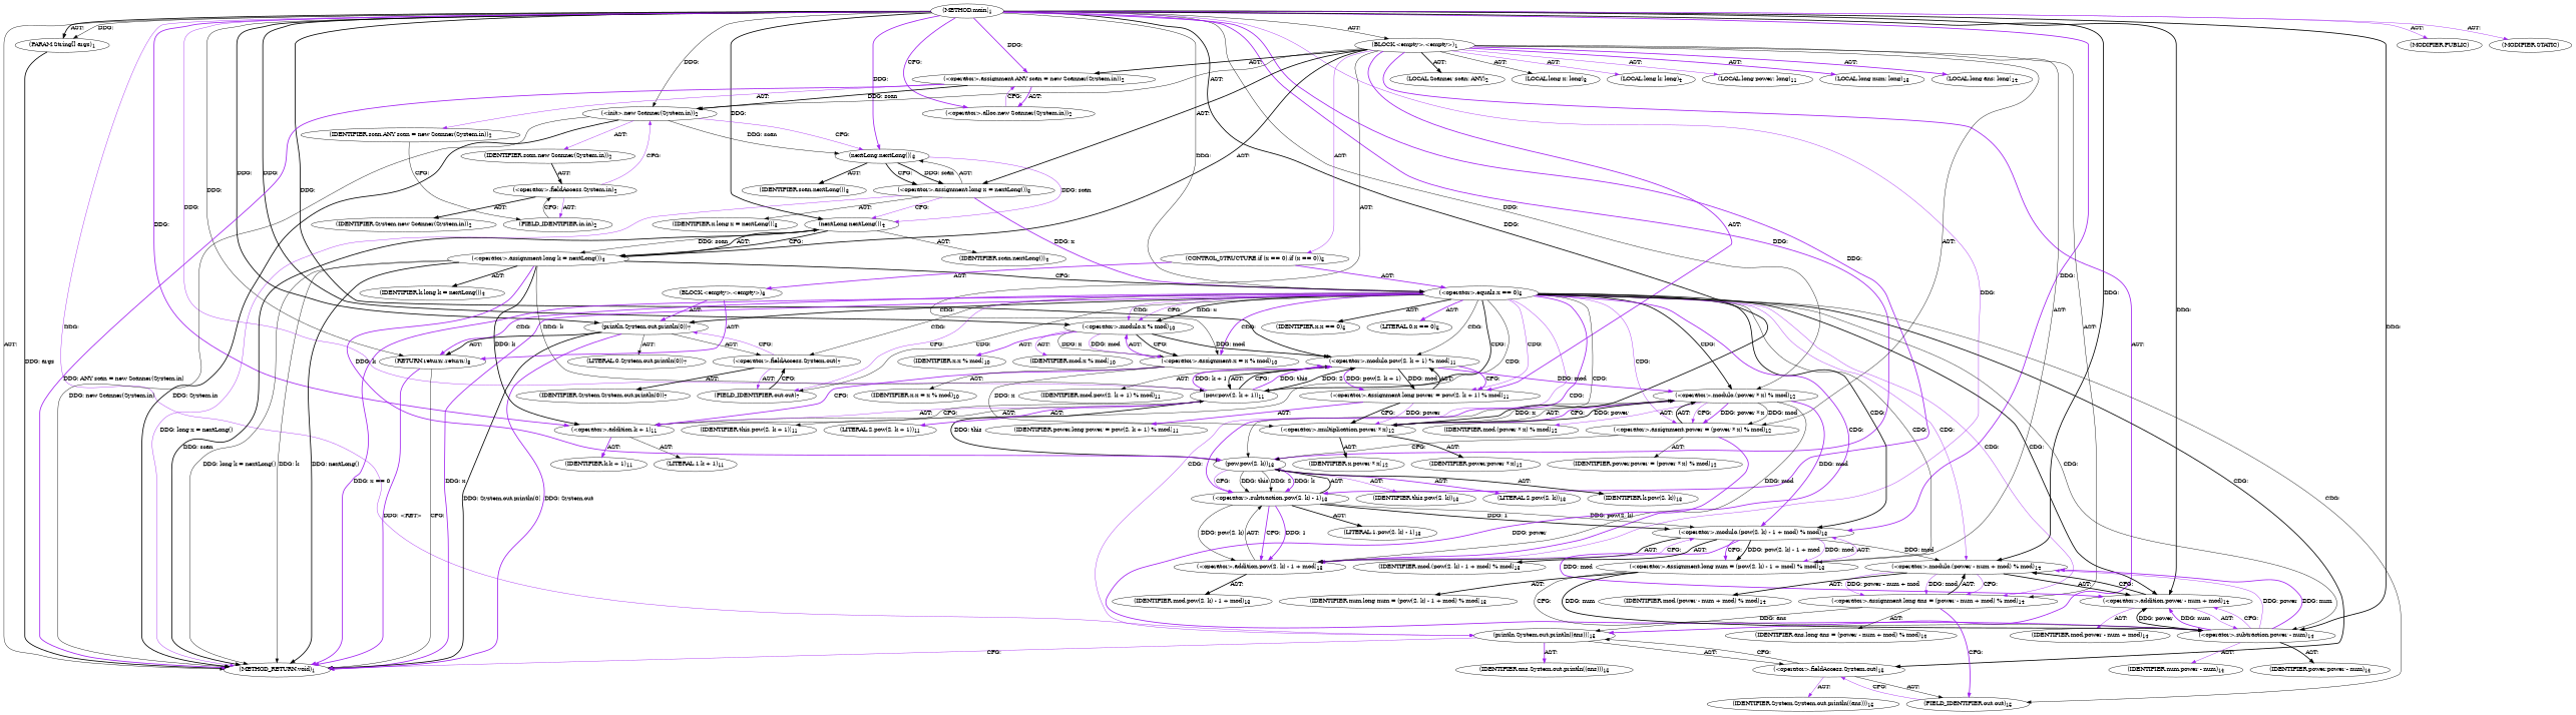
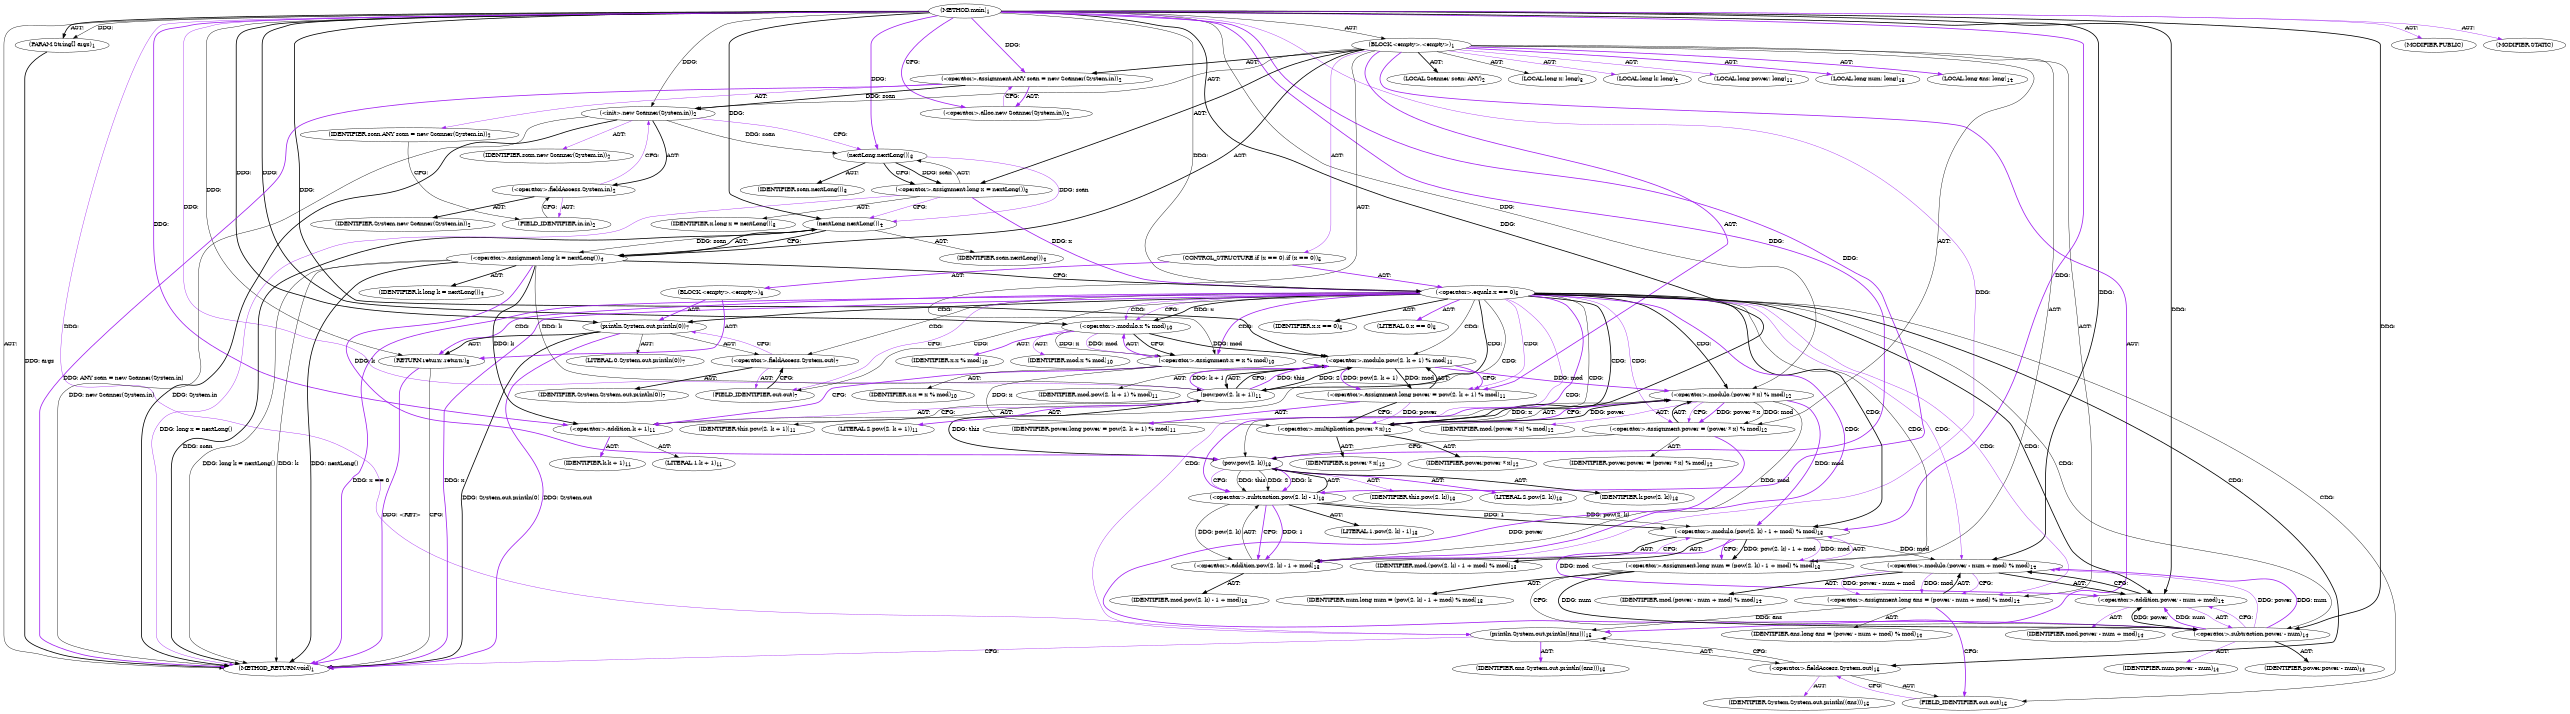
  digraph {
    edge [color=black style=bold]
    n1 [label=<(METHOD,main)<SUB>1</SUB>>]
    n2 [label=<(PARAM,String[] args)<SUB>1</SUB>>]
    n3 [label=<(BLOCK,&lt;empty&gt;,&lt;empty&gt;)<SUB>1</SUB>>]
    n4 [label=<(&lt;operator&gt;.assignment,ANY scan = new Scanner(System.in))<SUB>2</SUB>>]
    n5 [label=<(&lt;operator&gt;.alloc,new Scanner(System.in))<SUB>2</SUB>>]
    n6 [label=<(&lt;init&gt;,new Scanner(System.in))<SUB>2</SUB>>]
    n7 [label=<(nextLong,nextLong())<SUB>3</SUB>>]
    n8 [label=<(nextLong,nextLong())<SUB>4</SUB>>]
    n9 [label=<(&lt;operator&gt;.equals,x == 0)<SUB>5</SUB>>]
    n10 [label=<(println,System.out.println(0))<SUB>7</SUB>>]
    n11 [label=<(RETURN,return;,return;)<SUB>8</SUB>>]
    n12 [label=<(&lt;operator&gt;.modulo,x % mod)<SUB>10</SUB>>]
    n13 [label=<(&lt;operator&gt;.modulo,pow(2, k + 1) % mod)<SUB>11</SUB>>]
    n14 [label=<(pow,pow(2, k + 1))<SUB>11</SUB>>]
    n15 [label=<(&lt;operator&gt;.addition,k + 1)<SUB>11</SUB>>]
    n16 [label=<(&lt;operator&gt;.modulo,(power * x) % mod)<SUB>12</SUB>>]
    n17 [label=<(&lt;operator&gt;.multiplication,power * x)<SUB>12</SUB>>]
    n18 [label=<(&lt;operator&gt;.modulo,(pow(2, k) - 1 + mod) % mod)<SUB>13</SUB>>]
    n19 [label=<(&lt;operator&gt;.addition,pow(2, k) - 1 + mod)<SUB>13</SUB>>]
    n20 [label=<(&lt;operator&gt;.subtraction,pow(2, k) - 1)<SUB>13</SUB>>]
    n21 [label=<(pow,pow(2, k))<SUB>13</SUB>>]
    n22 [label=<(&lt;operator&gt;.modulo,(power - num + mod) % mod)<SUB>14</SUB>>]
    n23 [label=<(&lt;operator&gt;.addition,power - num + mod)<SUB>14</SUB>>]
    n24 [label=<(&lt;operator&gt;.subtraction,power - num)<SUB>14</SUB>>]
    n25 [label=<(println,System.out.println((ans)))<SUB>15</SUB>>]
    n26 [label=<(MODIFIER,PUBLIC)>]
    n27 [label=<(MODIFIER,STATIC)>]
    n28 [label=<(METHOD_RETURN,void)<SUB>1</SUB>>]
    n29 [label=<(LOCAL,Scanner scan: ANY)<SUB>2</SUB>>]
    n30 [label=<(LOCAL,long x: long)<SUB>3</SUB>>]
    n31 [label=<(&lt;operator&gt;.assignment,long x = nextLong())<SUB>3</SUB>>]
    n32 [label=<(LOCAL,long k: long)<SUB>4</SUB>>]
    n33 [label=<(&lt;operator&gt;.assignment,long k = nextLong())<SUB>4</SUB>>]
    n34 [label=<(CONTROL_STRUCTURE,if (x == 0),if (x == 0))<SUB>5</SUB>>]
    n35 [label=<(&lt;operator&gt;.assignment,x = x % mod)<SUB>10</SUB>>]
    n36 [label=<(LOCAL,long power: long)<SUB>11</SUB>>]
    n37 [label=<(&lt;operator&gt;.assignment,long power = pow(2, k + 1) % mod)<SUB>11</SUB>>]
    n38 [label=<(&lt;operator&gt;.assignment,power = (power * x) % mod)<SUB>12</SUB>>]
    n39 [label=<(LOCAL,long num: long)<SUB>13</SUB>>]
    n40 [label=<(&lt;operator&gt;.assignment,long num = (pow(2, k) - 1 + mod) % mod)<SUB>13</SUB>>]
    n41 [label=<(LOCAL,long ans: long)<SUB>14</SUB>>]
    n42 [label=<(&lt;operator&gt;.assignment,long ans = (power - num + mod) % mod)<SUB>14</SUB>>]
    n43 [label=<(IDENTIFIER,scan,ANY scan = new Scanner(System.in))<SUB>2</SUB>>]
    n44 [label=<(IDENTIFIER,scan,new Scanner(System.in))<SUB>2</SUB>>]
    n45 [label=<(&lt;operator&gt;.fieldAccess,System.in)<SUB>2</SUB>>]
    n46 [label=<(IDENTIFIER,scan,nextLong())<SUB>3</SUB>>]
    n47 [label=<(IDENTIFIER,scan,nextLong())<SUB>4</SUB>>]
    n48 [label=<(IDENTIFIER,x,x == 0)<SUB>5</SUB>>]
    n49 [label=<(LITERAL,0,x == 0)<SUB>5</SUB>>]
    n50 [label=<(&lt;operator&gt;.fieldAccess,System.out)<SUB>7</SUB>>]
    n51 [label=<(FIELD_IDENTIFIER,out,out)<SUB>7</SUB>>]
    n52 [label=<(&lt;operator&gt;.fieldAccess,System.out)<SUB>15</SUB>>]
    n53 [label=<(FIELD_IDENTIFIER,out,out)<SUB>15</SUB>>]
    n54 [label=<(LITERAL,0,System.out.println(0))<SUB>7</SUB>>]
    n55 [label=<(IDENTIFIER,x,x % mod)<SUB>10</SUB>>]
    n56 [label=<(IDENTIFIER,mod,x % mod)<SUB>10</SUB>>]
    n57 [label=<(IDENTIFIER,mod,pow(2, k + 1) % mod)<SUB>11</SUB>>]
    n58 [label=<(IDENTIFIER,this,pow(2, k + 1))<SUB>11</SUB>>]
    n59 [label=<(LITERAL,2,pow(2, k + 1))<SUB>11</SUB>>]
    n60 [label=<(IDENTIFIER,k,k + 1)<SUB>11</SUB>>]
    n61 [label=<(LITERAL,1,k + 1)<SUB>11</SUB>>]
    n62 [label=<(IDENTIFIER,mod,(power * x) % mod)<SUB>12</SUB>>]
    n63 [label=<(IDENTIFIER,power,power * x)<SUB>12</SUB>>]
    n64 [label=<(IDENTIFIER,x,power * x)<SUB>12</SUB>>]
    n65 [label=<(IDENTIFIER,mod,(pow(2, k) - 1 + mod) % mod)<SUB>13</SUB>>]
    n66 [label=<(IDENTIFIER,mod,pow(2, k) - 1 + mod)<SUB>13</SUB>>]
    n67 [label=<(LITERAL,1,pow(2, k) - 1)<SUB>13</SUB>>]
    n68 [label=<(IDENTIFIER,this,pow(2, k))<SUB>13</SUB>>]
    n69 [label=<(LITERAL,2,pow(2, k))<SUB>13</SUB>>]
    n70 [label=<(IDENTIFIER,k,pow(2, k))<SUB>13</SUB>>]
    n71 [label=<(IDENTIFIER,mod,(power - num + mod) % mod)<SUB>14</SUB>>]
    n72 [label=<(IDENTIFIER,mod,power - num + mod)<SUB>14</SUB>>]
    n73 [label=<(IDENTIFIER,power,power - num)<SUB>14</SUB>>]
    n74 [label=<(IDENTIFIER,num,power - num)<SUB>14</SUB>>]
    n75 [label=<(IDENTIFIER,ans,System.out.println((ans)))<SUB>15</SUB>>]
    n76 [label=<(IDENTIFIER,x,long x = nextLong())<SUB>3</SUB>>]
    n77 [label=<(IDENTIFIER,k,long k = nextLong())<SUB>4</SUB>>]
    n78 [label=<(BLOCK,&lt;empty&gt;,&lt;empty&gt;)<SUB>6</SUB>>]
    n79 [label=<(IDENTIFIER,x,x = x % mod)<SUB>10</SUB>>]
    n80 [label=<(IDENTIFIER,power,long power = pow(2, k + 1) % mod)<SUB>11</SUB>>]
    n81 [label=<(IDENTIFIER,power,power = (power * x) % mod)<SUB>12</SUB>>]
    n82 [label=<(IDENTIFIER,num,long num = (pow(2, k) - 1 + mod) % mod)<SUB>13</SUB>>]
    n83 [label=<(IDENTIFIER,ans,long ans = (power - num + mod) % mod)<SUB>14</SUB>>]
    n84 [label=<(FIELD_IDENTIFIER,in,in)<SUB>2</SUB>>]
    n85 [label=<(IDENTIFIER,System,new Scanner(System.in))<SUB>2</SUB>>]
    n86 [label=<(IDENTIFIER,System,System.out.println(0))<SUB>7</SUB>>]
    n87 [label=<(IDENTIFIER,System,System.out.println((ans)))<SUB>15</SUB>>]
    n1 -> n2 [label="AST: "]
    n1 -> n2 [label="DDG: " style=solid]
    n1 -> n3 [label="AST: " style=solid]
    n1 -> n4 [color=purple label="DDG: "]
    n1 -> n5 [color=purple label="CFG: "]
    n1 -> n6 [label="DDG: " style=solid]
    n1 -> n7 [color=purple label="DDG: "]
    n1 -> n8 [label="DDG: "]
    n1 -> n9 [label="DDG: " style=solid]
    n1 -> n10 [label="DDG: "]
    n1 -> n11 [label="DDG: " style=solid]
    n1 -> n12 [label="DDG: "]
    n1 -> n13 [label="DDG: "]
    n1 -> n14 [color=purple label="DDG: " style=solid]
    n1 -> n15 [color=purple label="DDG: "]
    n1 -> n16 [label="DDG: " style=solid]
    n1 -> n17 [label="DDG: "]
    n1 -> n18 [color=purple label="DDG: "]
    n1 -> n19 [color=purple label="DDG: " style=solid]
    n1 -> n20 [color=purple label="DDG: "]
    n1 -> n21 [color=purple label="DDG: "]
    n1 -> n22 [label="DDG: "]
    n1 -> n23 [label="DDG: "]
    n1 -> n24 [label="DDG: "]
    n1 -> n25 [color=purple label="DDG: " style=solid]
    n1 -> n26 [color=purple label="AST: " style=solid]
    n1 -> n27 [color=purple label="AST: " style=solid]
    n1 -> n28 [label="AST: " style=solid]
    n2 -> n28 [label="DDG: args"]
    n3 -> n4 [label="AST: "]
    n3 -> n6 [label="AST: " style=solid]
    n3 -> n25 [color=purple label="AST: "]
    n3 -> n29 [label="AST: "]
    n3 -> n30 [label="AST: " style=solid]
    n3 -> n31 [label="AST: "]
    n3 -> n32 [color=purple label="AST: " style=solid]
    n3 -> n33 [label="AST: "]
    n3 -> n34 [color=purple label="AST: " style=solid]
    n3 -> n35 [label="AST: " style=solid]
    n3 -> n36 [color=purple label="AST: " style=solid]
    n3 -> n37 [color=purple label="AST: "]
    n3 -> n38 [label="AST: " style=solid]
    n3 -> n39 [color=purple label="AST: "]
    n3 -> n40 [label="AST: " style=solid]
    n3 -> n41 [color=purple label="AST: "]
    n3 -> n42 [label="AST: " style=solid]
    n4 -> n5 [color=purple label="AST: "]
    n4 -> n6 [label="DDG: scan"]
    n4 -> n28 [color=purple label="DDG: ANY scan = new Scanner(System.in)"]
    n4 -> n43 [color=purple label="AST: " style=solid]
    n5 -> n4 [color=purple label="CFG: " style=solid]
    n6 -> n7 [color=purple label="CFG: " style=solid]
    n6 -> n7 [label="DDG: scan" style=solid]
    n6 -> n28 [label="DDG: System.in"]
    n6 -> n28 [label="DDG: new Scanner(System.in)" style=solid]
    n6 -> n44 [color=purple label="AST: " style=solid]
-   n44 -> n45 [label="AST: "]
+   n6 -> n45 [label="AST: "]
    n7 -> n8 [color=purple label="DDG: scan" style=solid]
    n7 -> n31 [label="CFG: "]
    n7 -> n31 [label="DDG: scan"]
    n7 -> n46 [label="AST: "]
    n8 -> n28 [label="DDG: scan"]
    n8 -> n33 [label="CFG: "]
    n8 -> n33 [label="DDG: scan" style=solid]
    n8 -> n47 [label="AST: " style=solid]
    n9 -> n10 [label="CDG: "]
    n9 -> n11 [color=purple label="CDG: "]
    n9 -> n12 [color=purple label="CFG: " style=solid]
    n9 -> n12 [label="DDG: x"]
    n9 -> n12 [color=purple label="CDG: " style=solid]
    n9 -> n13 [label="CDG: " style=solid]
    n9 -> n14 [label="CDG: "]
    n9 -> n15 [label="CDG: " style=solid]
    n9 -> n16 [label="CDG: "]
+   n9 -> n17 [label="CDG: "]
    n9 -> n18 [label="CDG: "]
    n9 -> n19 [color=purple label="CDG: "]
    n9 -> n20 [color=purple label="CDG: "]
    n9 -> n21 [label="CDG: " style=solid]
    n9 -> n22 [color=purple label="CDG: " style=solid]
    n9 -> n23 [label="CDG: "]
    n9 -> n24 [label="CDG: " style=solid]
    n9 -> n25 [color=purple label="CDG: " style=solid]
    n9 -> n28 [color=purple label="DDG: x"]
    n9 -> n28 [color=purple label="DDG: x == 0"]
    n9 -> n35 [color=purple label="CDG: "]
    n9 -> n37 [color=purple label="CDG: " style=solid]
    n9 -> n38 [color=purple label="CDG: " style=solid]
    n9 -> n40 [label="CDG: " style=solid]
    n9 -> n42 [color=purple label="CDG: " style=solid]
    n9 -> n48 [label="AST: "]
    n9 -> n49 [color=purple label="AST: "]
    n9 -> n50 [label="CDG: " style=solid]
    n9 -> n51 [color=purple label="CFG: " style=solid]
    n9 -> n51 [label="CDG: " style=solid]
    n9 -> n52 [label="CDG: "]
    n9 -> n53 [label="CDG: " style=solid]
    n10 -> n11 [label="AST: "]
    n10 -> n28 [color=purple label="DDG: System.out"]
    n10 -> n28 [label="DDG: System.out.println(0)"]
    n10 -> n50 [label="AST: " style=solid]
    n10 -> n54 [label="AST: " style=solid]
    n11 -> n28 [label="CFG: " style=solid]
    n11 -> n28 [color=purple label="DDG: &lt;RET&gt;"]
    n12 -> n13 [label="DDG: mod"]
    n12 -> n35 [label="CFG: "]
    n12 -> n35 [label="DDG: x" style=solid]
    n12 -> n35 [color=purple label="DDG: mod" style=solid]
    n12 -> n55 [color=purple label="AST: "]
    n12 -> n56 [color=purple label="AST: " style=solid]
    n13 -> n14 [label="AST: "]
    n13 -> n16 [color=purple label="DDG: mod"]
    n13 -> n37 [color=purple label="CFG: "]
    n13 -> n37 [color=purple label="DDG: pow(2, k + 1)"]
    n13 -> n37 [label="DDG: mod"]
    n13 -> n57 [label="AST: " style=solid]
    n14 -> n13 [label="CFG: "]
    n14 -> n13 [color=purple label="DDG: this"]
    n14 -> n13 [label="DDG: 2"]
    n14 -> n13 [color=purple label="DDG: k + 1"]
    n14 -> n15 [color=purple label="AST: " style=solid]
    n14 -> n21 [label="DDG: this"]
    n14 -> n58 [label="AST: " style=solid]
    n14 -> n59 [color=purple label="AST: "]
    n15 -> n14 [label="CFG: " style=solid]
    n15 -> n60 [color=purple label="AST: "]
    n15 -> n61 [label="AST: " style=solid]
    n16 -> n17 [label="AST: " style=solid]
    n16 -> n18 [color=purple label="DDG: mod"]
    n16 -> n19 [label="DDG: mod" style=solid]
    n16 -> n38 [color=purple label="CFG: " style=solid]
    n16 -> n38 [color=purple label="DDG: power * x"]
    n16 -> n38 [label="DDG: mod" style=solid]
    n16 -> n62 [color=purple label="AST: " style=solid]
    n17 -> n16 [color=purple label="CFG: "]
    n17 -> n16 [label="DDG: power"]
    n17 -> n16 [label="DDG: x" style=solid]
    n17 -> n63 [label="AST: "]
    n17 -> n64 [label="AST: "]
    n18 -> n19 [label="AST: "]
    n18 -> n22 [label="DDG: mod" style=solid]
    n18 -> n23 [color=purple label="DDG: mod"]
    n18 -> n40 [color=purple label="CFG: "]
    n18 -> n40 [label="DDG: pow(2, k) - 1 + mod"]
    n18 -> n40 [color=purple label="DDG: mod" style=solid]
    n18 -> n65 [label="AST: "]
    n19 -> n18 [color=purple label="CFG: " style=solid]
    n19 -> n20 [label="AST: " style=solid]
    n19 -> n66 [label="AST: "]
    n20 -> n18 [label="DDG: pow(2, k)" style=solid]
    n20 -> n18 [label="DDG: 1"]
    n20 -> n19 [color=purple label="CFG: "]
    n20 -> n19 [label="DDG: pow(2, k)" style=solid]
    n20 -> n19 [color=purple label="DDG: 1"]
    n20 -> n21 [label="AST: "]
    n20 -> n67 [label="AST: "]
    n21 -> n20 [color=purple label="CFG: " style=solid]
    n21 -> n20 [label="DDG: this" style=solid]
    n21 -> n20 [label="DDG: 2" style=solid]
    n21 -> n20 [color=purple label="DDG: k"]
    n21 -> n68 [color=purple label="AST: " style=solid]
    n21 -> n69 [color=purple label="AST: "]
    n21 -> n70 [label="AST: "]
    n22 -> n23 [label="AST: "]
    n22 -> n42 [color=purple label="CFG: " style=solid]
    n22 -> n42 [color=purple label="DDG: power - num + mod" style=solid]
    n22 -> n42 [color=purple label="DDG: mod" style=solid]
    n22 -> n71 [label="AST: "]
    n23 -> n22 [label="CFG: "]
    n23 -> n24 [color=purple label="AST: " style=solid]
    n23 -> n72 [color=purple label="AST: " style=solid]
    n24 -> n22 [color=purple label="DDG: power" style=solid]
    n24 -> n22 [color=purple label="DDG: num"]
    n24 -> n23 [color=purple label="CFG: " style=solid]
    n24 -> n23 [label="DDG: power"]
    n24 -> n23 [color=purple label="DDG: num"]
    n24 -> n73 [label="AST: "]
    n24 -> n74 [color=purple label="AST: " style=solid]
    n25 -> n28 [color=purple label="CFG: " style=solid]
    n25 -> n52 [label="AST: " style=solid]
    n25 -> n75 [color=purple label="AST: "]
    n31 -> n7 [label="AST: " style=solid]
    n31 -> n8 [color=purple label="CFG: " style=solid]
    n31 -> n9 [color=purple label="DDG: x"]
    n31 -> n28 [color=purple label="DDG: long x = nextLong()" style=solid]
    n31 -> n76 [label="AST: " style=solid]
    n33 -> n8 [label="AST: "]
    n33 -> n9 [label="CFG: "]
    n33 -> n14 [label="DDG: k" style=solid]
    n33 -> n15 [label="DDG: k"]
    n33 -> n21 [color=purple label="DDG: k"]
    n33 -> n28 [label="DDG: k" style=solid]
    n33 -> n28 [label="DDG: nextLong()"]
    n33 -> n28 [label="DDG: long k = nextLong()" style=solid]
    n33 -> n77 [label="AST: "]
    n34 -> n9 [color=purple label="AST: "]
    n34 -> n78 [color=purple label="AST: "]
    n35 -> n12 [color=purple label="AST: "]
    n35 -> n15 [color=purple label="CFG: "]
    n35 -> n17 [label="DDG: x" style=solid]
    n35 -> n79 [label="AST: " style=solid]
    n37 -> n13 [label="AST: "]
    n37 -> n17 [label="CFG: "]
    n37 -> n17 [color=purple label="DDG: power" style=solid]
    n37 -> n80 [color=purple label="AST: "]
    n38 -> n16 [label="AST: "]
    n38 -> n21 [label="CFG: " style=solid]
    n38 -> n24 [color=purple label="DDG: power"]
    n38 -> n81 [label="AST: " style=solid]
    n40 -> n18 [color=purple label="AST: " style=solid]
    n40 -> n24 [label="CFG: " style=solid]
    n40 -> n24 [label="DDG: num"]
    n40 -> n82 [label="AST: "]
    n42 -> n22 [label="AST: "]
    n42 -> n25 [label="DDG: ans" style=solid]
    n42 -> n53 [color=purple label="CFG: "]
    n42 -> n83 [label="AST: " style=solid]
    n43 -> n84 [label="CFG: " style=solid]
    n45 -> n6 [color=purple label="CFG: " style=solid]
    n45 -> n84 [color=purple label="AST: " style=solid]
    n45 -> n85 [label="AST: "]
    n50 -> n10 [color=purple label="CFG: " style=solid]
    n50 -> n51 [color=purple label="AST: " style=solid]
    n50 -> n86 [label="AST: "]
    n51 -> n50 [label="CFG: "]
    n52 -> n25 [label="CFG: " style=solid]
    n52 -> n53 [label="AST: " style=solid]
    n52 -> n87 [color=purple label="AST: " style=solid]
    n53 -> n52 [color=purple label="CFG: " style=solid]
    n78 -> n10 [color=purple label="AST: "]
    n78 -> n11 [color=purple label="AST: "]
    n84 -> n45 [label="CFG: " style=solid]
  }
